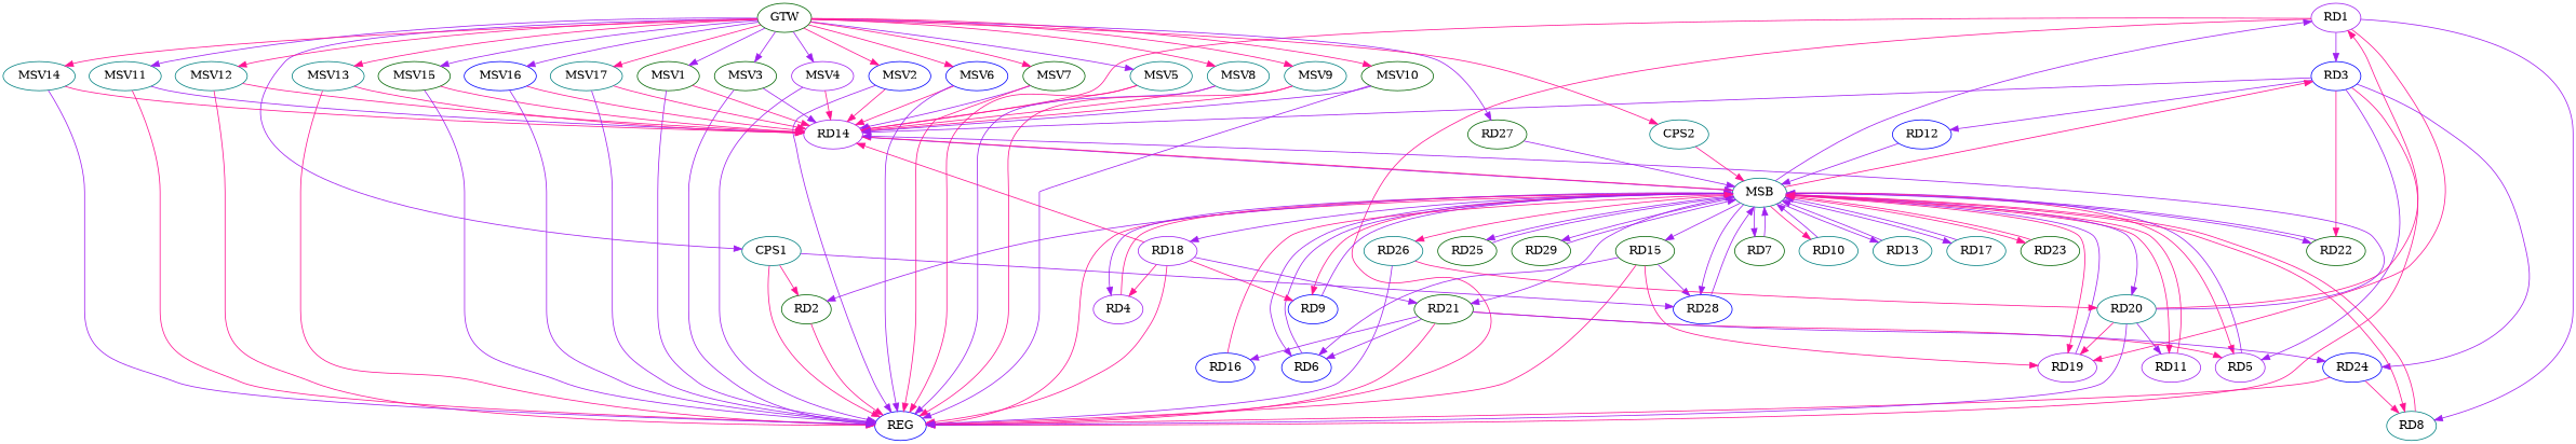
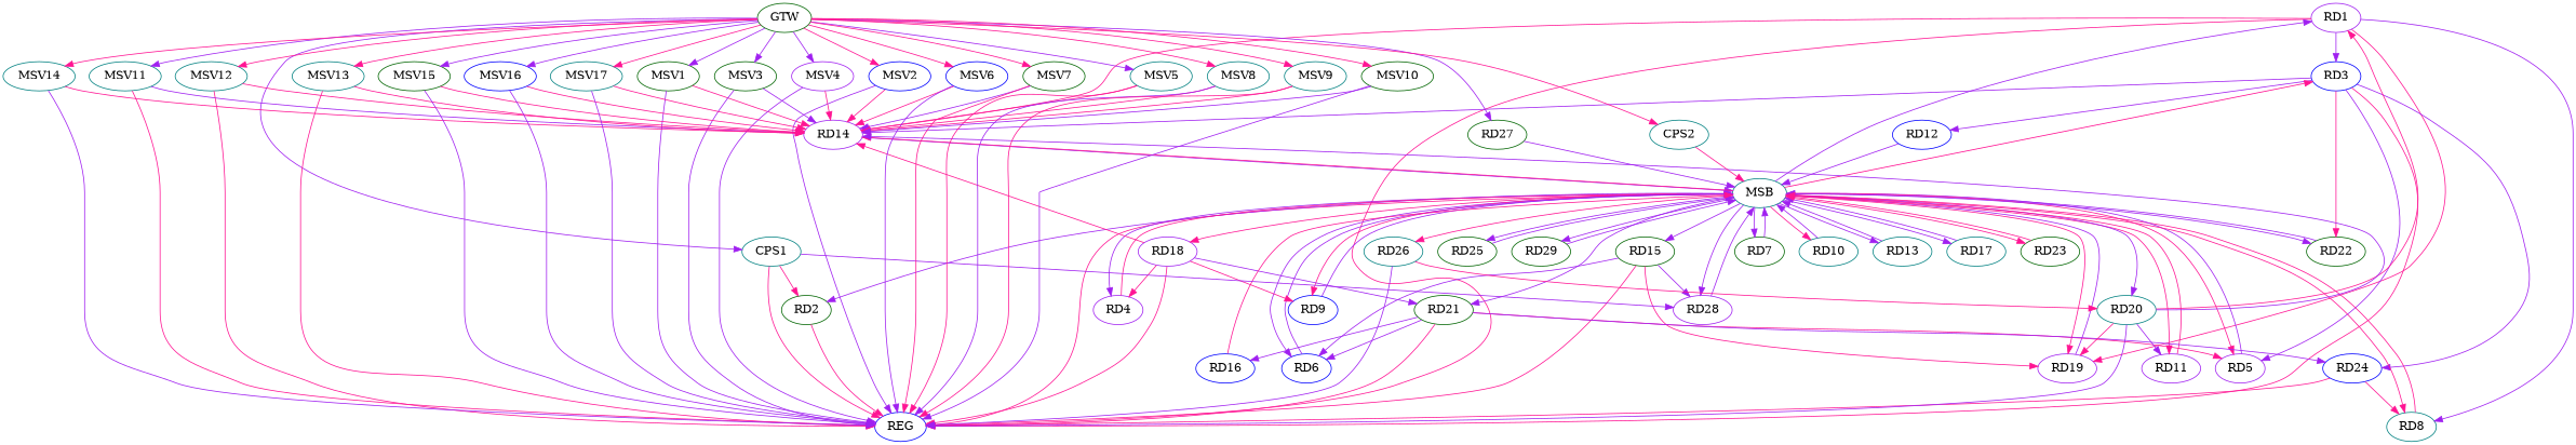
  strict digraph {
    node [color=teal]
    edge [color=purple]
    n1 [color=purple label=RD1]
    n2 [color=blue label=RD3]
    n3 [label=RD8]
    n4 [color=purple label=RD14]
    n5 [color=purple label=RD19]
    n6 [color=blue label=REG]
    n7 [color=purple label=RD5]
    n8 [color=blue label=RD12]
    n9 [color=darkgreen label=RD22]
    n10 [color=blue label=RD24]
    n11 [label=MSB]
    n12 [color=darkgreen label=RD2]
    n13 [color=purple label=RD4]
    n14 [color=blue label=RD6]
    n15 [color=darkgreen label=RD7]
    n16 [color=blue label=RD9]
    n17 [label=RD10]
    n18 [color=purple label=RD11]
    n19 [label=RD13]
    n20 [color=darkgreen label=RD15]
-   n21 [color=blue label=RD28]
+   n21 [color=purple label=RD28]
    n22 [label=RD17]
    n23 [color=purple label=RD18]
    n24 [color=darkgreen label=RD21]
    n25 [label=RD20]
    n26 [color=darkgreen label=RD23]
    n27 [color=darkgreen label=RD25]
    n28 [label=RD26]
    n29 [color=darkgreen label=RD29]
    n30 [color=blue label=RD16]
    n31 [color=darkgreen label=RD27]
    n32 [label=CPS1]
    n33 [label=CPS2]
    n34 [color=darkgreen label=GTW]
    n35 [color=darkgreen label=MSV1]
    n36 [color=blue label=MSV2]
    n37 [color=darkgreen label=MSV3]
    n38 [color=purple label=MSV4]
    n39 [label=MSV5]
    n40 [color=blue label=MSV6]
    n41 [color=darkgreen label=MSV7]
    n42 [label=MSV8]
    n43 [label=MSV9]
    n44 [color=darkgreen label=MSV10]
    n45 [label=MSV11]
    n46 [label=MSV12]
    n47 [label=MSV13]
    n48 [label=MSV14]
    n49 [color=darkgreen label=MSV15]
    n50 [color=blue label=MSV16]
    n51 [label=MSV17]
    n1 -> n2
    n1 -> n3
    n1 -> n4 [color=deeppink]
    n1 -> n5 [color=deeppink]
    n1 -> n6 [color=deeppink]
    n2 -> n4
    n2 -> n6 [color=deeppink]
    n2 -> n7
    n2 -> n8
    n2 -> n9 [color=deeppink]
    n2 -> n10
    n3 -> n11 [color=deeppink]
    n4 -> n11
    n5 -> n11
    n7 -> n11
    n8 -> n11
    n9 -> n11
    n10 -> n3 [color=deeppink]
    n10 -> n6 [color=deeppink]
    n11 -> n1
    n11 -> n2 [color=deeppink]
    n11 -> n3 [color=deeppink]
    n11 -> n4 [color=deeppink]
    n11 -> n5 [color=deeppink]
    n11 -> n6 [color=deeppink]
    n11 -> n7 [color=deeppink]
    n11 -> n9
    n11 -> n12
    n11 -> n13
    n11 -> n14
    n11 -> n15
    n11 -> n16 [color=deeppink]
    n11 -> n17 [color=deeppink]
    n11 -> n18 [color=deeppink]
    n11 -> n19
    n11 -> n20
    n11 -> n21
    n11 -> n22
-   n11 -> n23
+   n11 -> n23 [color=deeppink]
    n11 -> n24
    n11 -> n25
    n11 -> n26 [color=deeppink]
    n11 -> n27
    n11 -> n28 [color=deeppink]
    n11 -> n29
    n12 -> n6 [color=deeppink]
    n13 -> n11 [color=deeppink]
    n14 -> n11
    n15 -> n11
    n16 -> n11
    n17 -> n11
    n18 -> n11 [color=deeppink]
    n19 -> n11
    n20 -> n5 [color=deeppink]
    n20 -> n6 [color=deeppink]
    n20 -> n14
    n20 -> n21
    n21 -> n11
    n22 -> n11
    n23 -> n4 [color=deeppink]
    n23 -> n6 [color=deeppink]
    n23 -> n13 [color=deeppink]
    n23 -> n16 [color=deeppink]
    n23 -> n24
    n24 -> n6 [color=deeppink]
    n24 -> n7 [color=deeppink]
    n24 -> n10
    n24 -> n14
    n24 -> n30
    n25 -> n1 [color=deeppink]
    n25 -> n4
    n25 -> n5 [color=deeppink]
    n25 -> n6
    n25 -> n18
    n26 -> n11 [color=deeppink]
    n27 -> n11
    n28 -> n6
    n28 -> n25 [color=deeppink]
    n29 -> n11
    n30 -> n11 [color=deeppink]
    n31 -> n11
    n32 -> n6 [color=deeppink]
    n32 -> n12 [color=deeppink]
    n32 -> n21
    n33 -> n11 [color=deeppink]
    n34 -> n31
    n34 -> n32
    n34 -> n33 [color=deeppink]
    n34 -> n35
    n34 -> n36 [color=deeppink]
    n34 -> n37
    n34 -> n38
    n34 -> n39
    n34 -> n40 [color=deeppink]
    n34 -> n41 [color=deeppink]
    n34 -> n42 [color=deeppink]
    n34 -> n43 [color=deeppink]
    n34 -> n44 [color=deeppink]
    n34 -> n45
    n34 -> n46 [color=deeppink]
    n34 -> n47 [color=deeppink]
    n34 -> n48 [color=deeppink]
    n34 -> n49
    n34 -> n50
    n34 -> n51 [color=deeppink]
    n35 -> n4 [color=deeppink]
    n35 -> n6
    n36 -> n4 [color=deeppink]
    n36 -> n6
    n37 -> n4
    n37 -> n6
    n38 -> n4 [color=deeppink]
    n38 -> n6
    n39 -> n4 [color=deeppink]
    n39 -> n6 [color=deeppink]
    n40 -> n4 [color=deeppink]
    n40 -> n6
    n41 -> n4
    n41 -> n6 [color=deeppink]
    n42 -> n4 [color=deeppink]
    n42 -> n6
    n43 -> n4 [color=deeppink]
    n43 -> n6 [color=deeppink]
    n44 -> n4
    n44 -> n6
    n45 -> n4
    n45 -> n6 [color=deeppink]
    n46 -> n4 [color=deeppink]
    n46 -> n6 [color=deeppink]
    n47 -> n4 [color=deeppink]
    n47 -> n6 [color=deeppink]
    n48 -> n4 [color=deeppink]
    n48 -> n6
    n49 -> n4 [color=deeppink]
    n49 -> n6
    n50 -> n4 [color=deeppink]
    n50 -> n6
    n51 -> n4 [color=deeppink]
    n51 -> n6
  }
